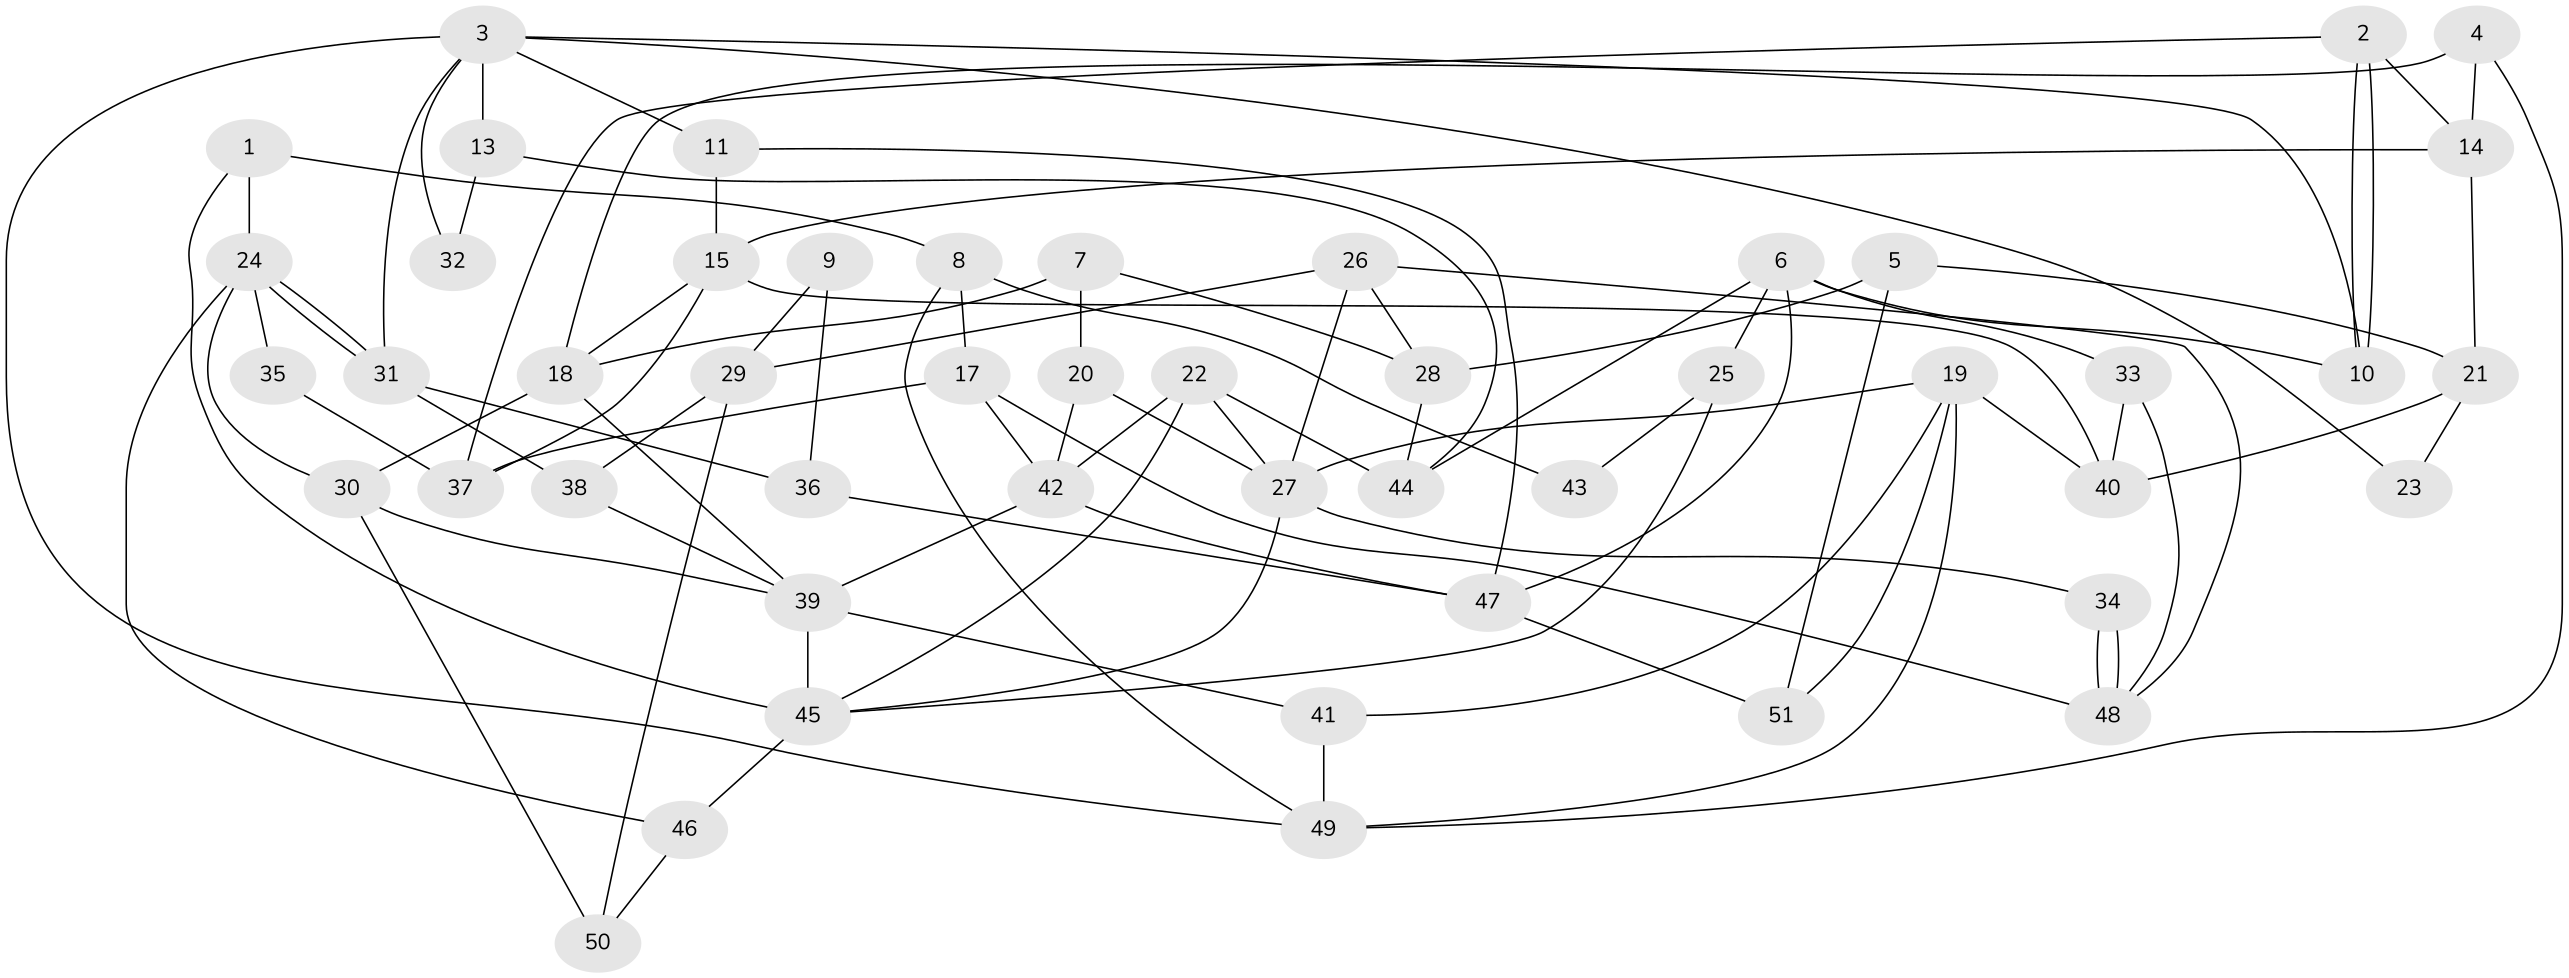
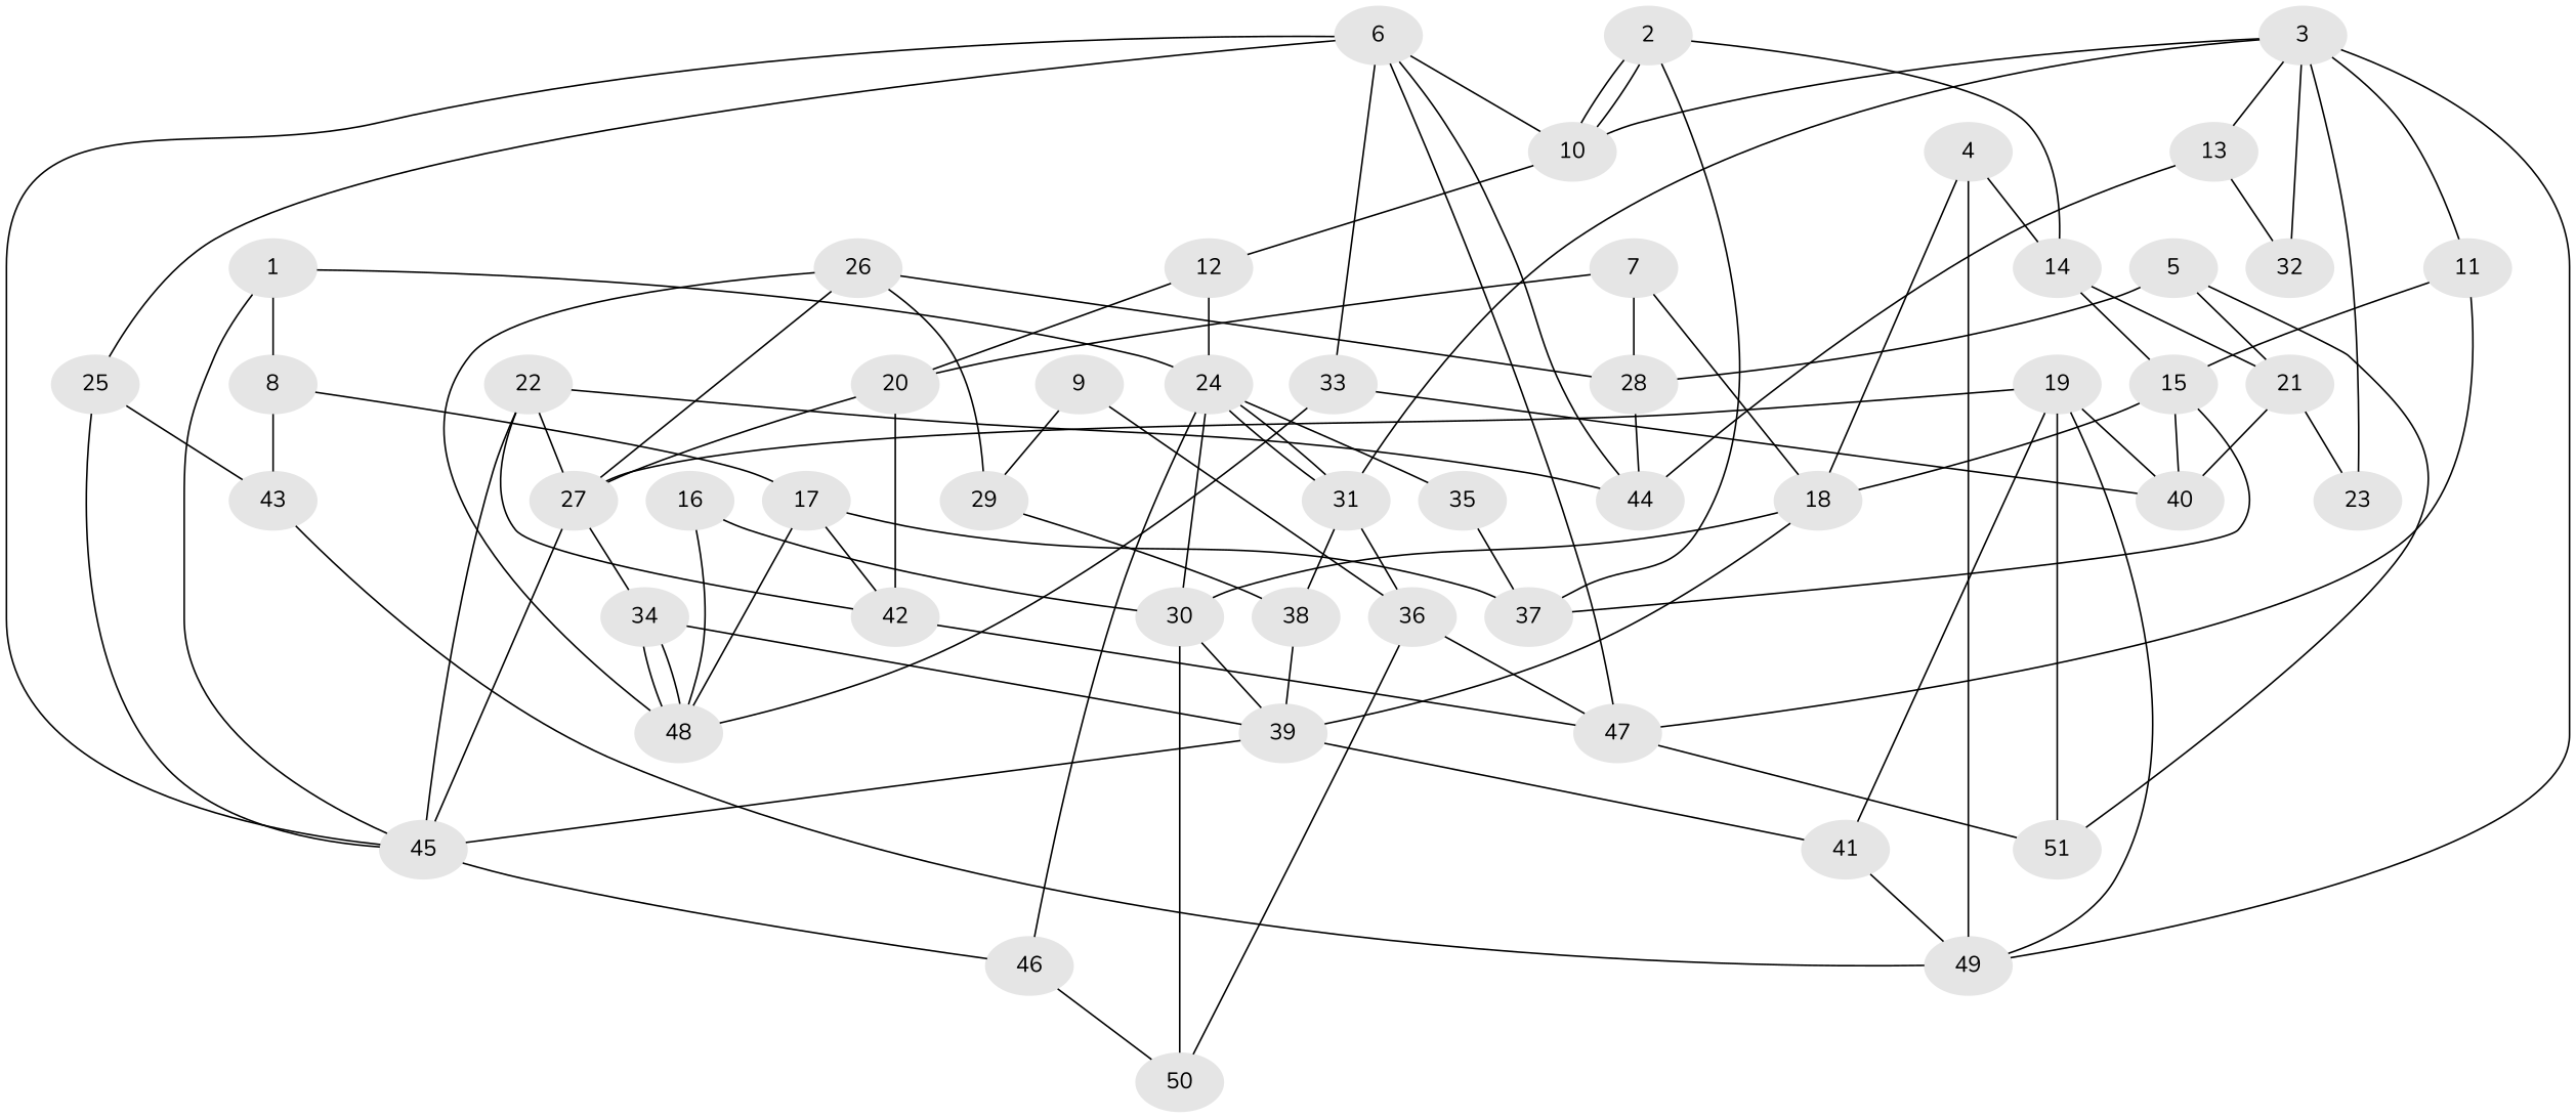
  graph {
    fontname=Nunito
    node [color=gray90 fontname=Nunito style=filled]
    edge [fontname=Nunito]
    1
    8
    24
    45
    49
    17
    43
    31
    30
    35
    46
    2
    10
    14
    37
+   12
    21
    15
    3
    11
    13
    23
    32
    47
    44
    36
    38
    4
    18
    39
    5
    28
    51
    40
    6
    25
    33
    48
    7
    20
    42
    27
    9
    29
    50
+   16
    41
    19
    34
    22
    26
    1 -- 8
    1 -- 24
    1 -- 45
-   8 -- 49
+   43 -- 49
    8 -- 17
    8 -- 43
    24 -- 31
    24 -- 31
    24 -- 30
    24 -- 35
    24 -- 46
    45 -- 46
    17 -- 37
    17 -- 48
    17 -- 42
    31 -- 36
    31 -- 38
    30 -- 39
    30 -- 50
    35 -- 37
    46 -- 50
    2 -- 10
    2 -- 10
    2 -- 14
    2 -- 37
+   10 -- 12
    14 -- 21
    14 -- 15
+   12 -- 24
+   12 -- 20
    21 -- 23
    21 -- 40
    15 -- 37
    15 -- 18
    15 -- 40
    3 -- 49
    3 -- 31
    3 -- 10
    3 -- 11
    3 -- 13
    3 -- 23
    3 -- 32
    11 -- 15
    11 -- 47
    13 -- 32
    13 -- 44
    47 -- 51
    36 -- 47
    38 -- 39
    4 -- 49
    4 -- 14
    4 -- 18
    18 -- 30
    18 -- 39
    39 -- 45
    39 -- 41
    5 -- 21
    5 -- 28
    5 -- 51
    28 -- 44
+   6 -- 45
    6 -- 10
    6 -- 47
    6 -- 44
    6 -- 25
    6 -- 33
    25 -- 45
    25 -- 43
    33 -- 40
    33 -- 48
    7 -- 18
    7 -- 28
    7 -- 20
    20 -- 42
    20 -- 27
    42 -- 47
    27 -- 45
    27 -- 34
    9 -- 36
    9 -- 29
    29 -- 38
-   29 -- 50
+   36 -- 50
+   16 -- 30
+   16 -- 48
    41 -- 49
    19 -- 49
    19 -- 51
    19 -- 40
    19 -- 27
    19 -- 41
-   42 -- 39
+   34 -- 39
    34 -- 48
    34 -- 48
    22 -- 45
    22 -- 44
    22 -- 42
    22 -- 27
    26 -- 28
    26 -- 48
    26 -- 27
    26 -- 29
  }
